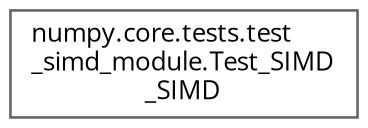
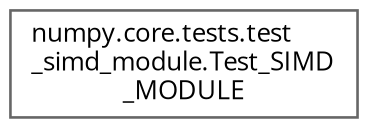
  digraph {
    rankdir=LR
    fontname="Open Sans"
-   n1 [color=grey40 fillcolor=white fontname="Open Sans" fontsize=10 height=0.2 label="numpy.core.tests.test\l_simd_module.Test_SIMD\l_SIMD" shape=box style=filled width=0.4]
+   n1 [color=grey40 fillcolor=white fontname="Open Sans" fontsize=10 height=0.2 label="numpy.core.tests.test\l_simd_module.Test_SIMD\l_MODULE" shape=box style=filled width=0.4]
  }
